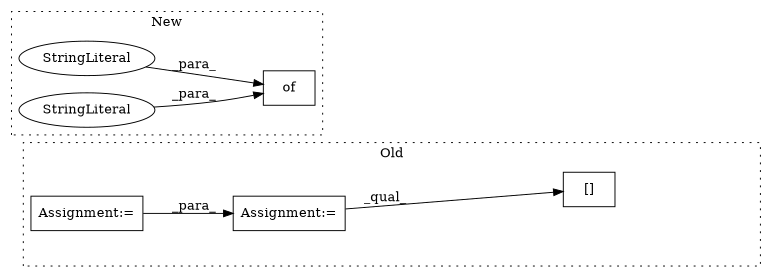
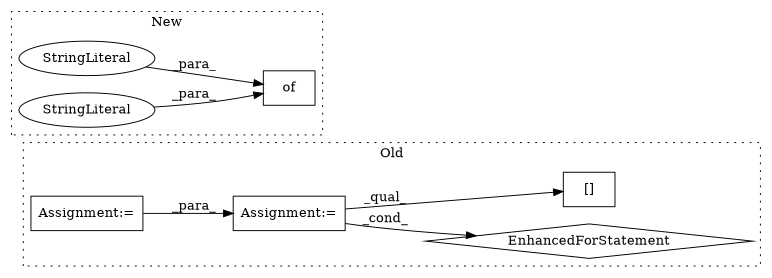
  digraph {
    rankdir=LR
    node [a=7 l=1 shape=box]
+   n1 [a=70 l="91,2" label=EnhancedForStatement s="5777,5896" shape=diamond]
    n2 [label="Assignment:=" s=5182]
    n3 [a=2 l="11,1" label="[]" s="5711,5741"]
    n4 [label="Assignment:=" s=5666]
    n5 [a=32 l="3,1" label=of s="5733,5804"]
    n6 [a=45 l=4 label=StringLiteral s=5769 shape=ellipse]
    n7 [a=45 l=6 label=StringLiteral s=5786 shape=ellipse]
    subgraph cluster_1 {
      label=Old
      style=dotted
+     n1
      n2
      n3
      n4
    }
    subgraph cluster_2 {
      label=New
      style=dotted
      n5
      n6
      n7
    }
    n2 -> n4 [label=_para_]
+   n4 -> n1 [label=_cond_]
    n4 -> n3 [label=_qual_]
    n6 -> n5 [label=_para_]
    n7 -> n5 [label=_para_]
  }
